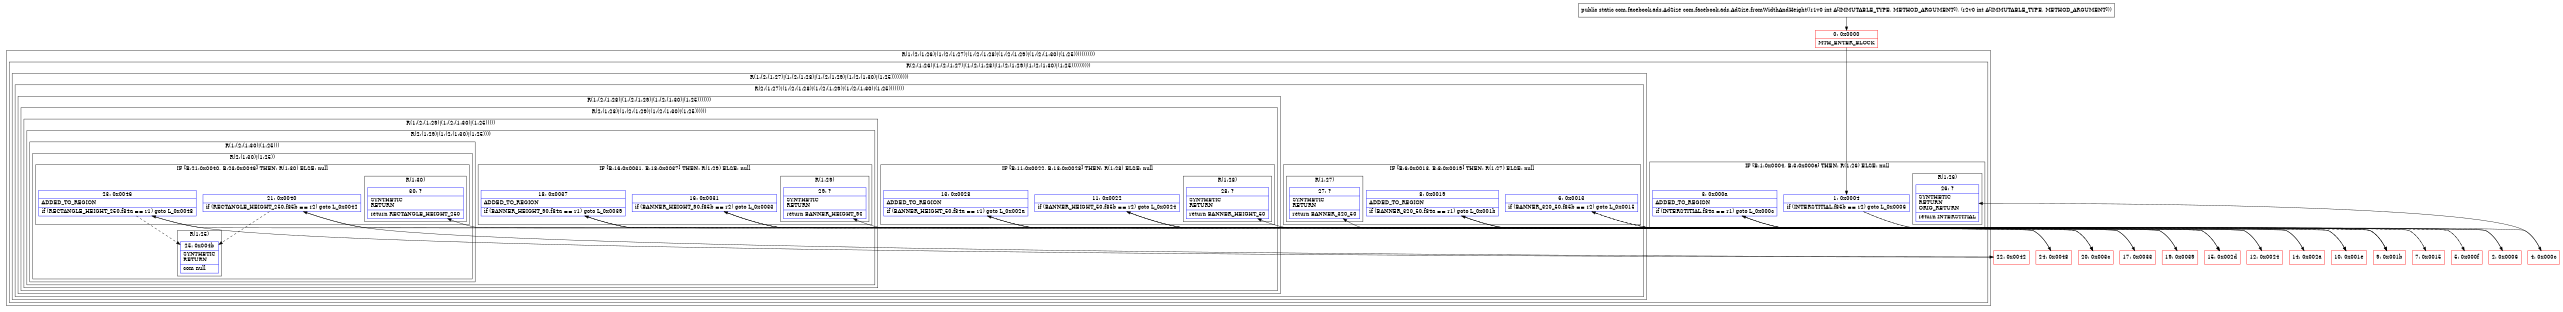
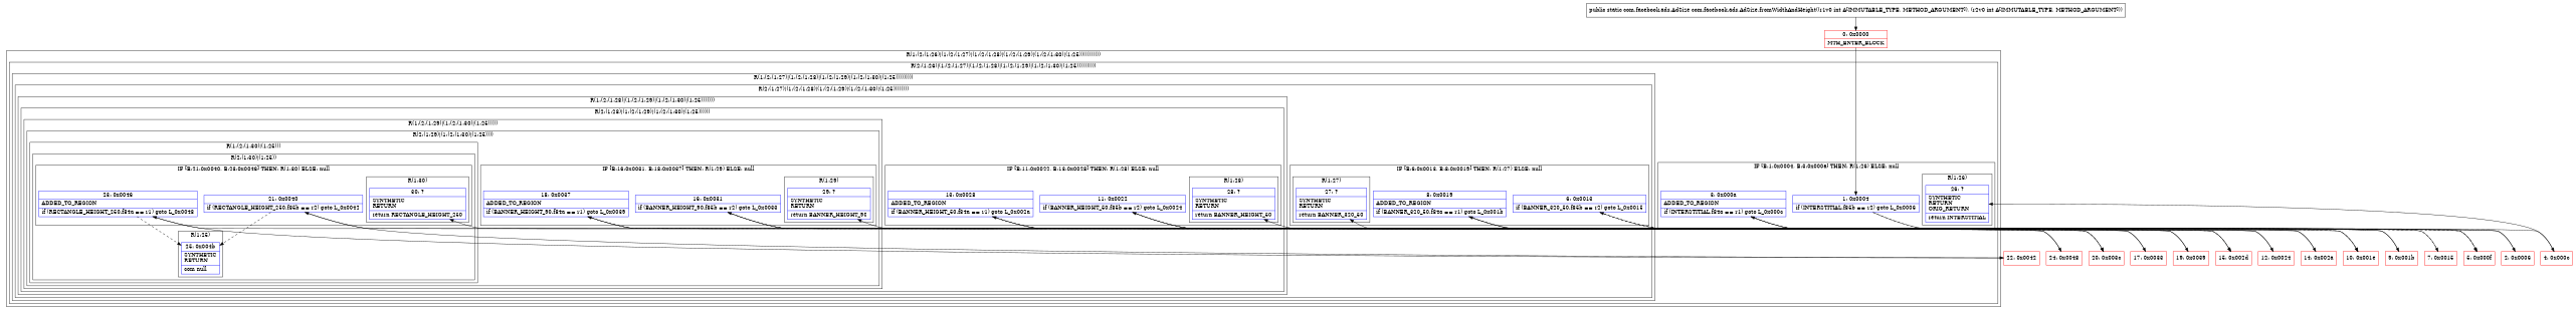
  digraph {
    node [color=blue shape=record]
    n1 [label="{26\:\ ?|SYNTHETIC\lRETURN\lORIG_RETURN\l|return INTERSTITIAL\l}"]
    n2 [label="{1\:\ 0x0004|if (INTERSTITIAL.f85b == r2) goto L_0x0006\l}"]
    n3 [label="{3\:\ 0x000a|ADDED_TO_REGION\l|if (INTERSTITIAL.f84a == r1) goto L_0x000c\l}"]
    n4 [label="{27\:\ ?|SYNTHETIC\lRETURN\l|return BANNER_320_50\l}"]
    n5 [label="{6\:\ 0x0013|if (BANNER_320_50.f85b == r2) goto L_0x0015\l}"]
    n6 [label="{8\:\ 0x0019|ADDED_TO_REGION\l|if (BANNER_320_50.f84a == r1) goto L_0x001b\l}"]
    n7 [label="{28\:\ ?|SYNTHETIC\lRETURN\l|return BANNER_HEIGHT_50\l}"]
    n8 [label="{11\:\ 0x0022|if (BANNER_HEIGHT_50.f85b == r2) goto L_0x0024\l}"]
    n9 [label="{13\:\ 0x0028|ADDED_TO_REGION\l|if (BANNER_HEIGHT_50.f84a == r1) goto L_0x002a\l}"]
    n10 [label="{29\:\ ?|SYNTHETIC\lRETURN\l|return BANNER_HEIGHT_90\l}"]
    n11 [label="{16\:\ 0x0031|if (BANNER_HEIGHT_90.f85b == r2) goto L_0x0033\l}"]
    n12 [label="{18\:\ 0x0037|ADDED_TO_REGION\l|if (BANNER_HEIGHT_90.f84a == r1) goto L_0x0039\l}"]
    n13 [label="{30\:\ ?|SYNTHETIC\lRETURN\l|return RECTANGLE_HEIGHT_250\l}"]
    n14 [label="{21\:\ 0x0040|if (RECTANGLE_HEIGHT_250.f85b == r2) goto L_0x0042\l}"]
    n15 [label="{23\:\ 0x0046|ADDED_TO_REGION\l|if (RECTANGLE_HEIGHT_250.f84a == r1) goto L_0x0048\l}"]
    n16 [label="{25\:\ 0x004b|SYNTHETIC\lRETURN\l|com null\l}"]
    n17 [color=red label="{2\:\ 0x0006}"]
    n18 [color=red label="{5\:\ 0x000f}"]
    n19 [color=red label="{4\:\ 0x000c}"]
    n20 [color=red label="{7\:\ 0x0015}"]
    n21 [color=red label="{10\:\ 0x001e}"]
    n22 [color=red label="{9\:\ 0x001b}"]
    n23 [color=red label="{12\:\ 0x0024}"]
    n24 [color=red label="{15\:\ 0x002d}"]
    n25 [color=red label="{14\:\ 0x002a}"]
    n26 [color=red label="{17\:\ 0x0033}"]
    n27 [color=red label="{20\:\ 0x003c}"]
    n28 [color=red label="{19\:\ 0x0039}"]
    n29 [color=red label="{22\:\ 0x0042}"]
    n30 [color=red label="{24\:\ 0x0048}"]
    n31 [color=red label="{0\:\ 0x0000|MTH_ENTER_BLOCK\l}"]
    n32 [label="{public static com.facebook.ads.AdSize com.facebook.ads.AdSize.fromWidthAndHeight((r1v0 int A[IMMUTABLE_TYPE, METHOD_ARGUMENT]), (r2v0 int A[IMMUTABLE_TYPE, METHOD_ARGUMENT])) }" color=""]
    subgraph cluster_1 {
      label="R(1:(2:(1:26)|(1:(2:(1:27)|(1:(2:(1:28)|(1:(2:(1:29)|(1:(2:(1:30)|(1:25)))))))))))"
      subgraph cluster_2 {
        label="R(2:(1:26)|(1:(2:(1:27)|(1:(2:(1:28)|(1:(2:(1:29)|(1:(2:(1:30)|(1:25))))))))))"
        subgraph cluster_3 {
          label="IF [B:1:0x0004, B:3:0x000a] THEN: R(1:26) ELSE: null"
          n2
          n3
          subgraph cluster_4 {
            label="R(1:26)"
            n1
          }
        }
        subgraph cluster_5 {
          label="R(1:(2:(1:27)|(1:(2:(1:28)|(1:(2:(1:29)|(1:(2:(1:30)|(1:25)))))))))"
          subgraph cluster_6 {
            label="R(2:(1:27)|(1:(2:(1:28)|(1:(2:(1:29)|(1:(2:(1:30)|(1:25))))))))"
            subgraph cluster_7 {
              label="IF [B:6:0x0013, B:8:0x0019] THEN: R(1:27) ELSE: null"
              n5
              n6
              subgraph cluster_8 {
                label="R(1:27)"
                n4
              }
            }
            subgraph cluster_9 {
              label="R(1:(2:(1:28)|(1:(2:(1:29)|(1:(2:(1:30)|(1:25)))))))"
              subgraph cluster_10 {
                label="R(2:(1:28)|(1:(2:(1:29)|(1:(2:(1:30)|(1:25))))))"
                subgraph cluster_11 {
                  label="IF [B:11:0x0022, B:13:0x0028] THEN: R(1:28) ELSE: null"
                  n8
                  n9
                  subgraph cluster_12 {
                    label="R(1:28)"
                    n7
                  }
                }
                subgraph cluster_13 {
                  label="R(1:(2:(1:29)|(1:(2:(1:30)|(1:25)))))"
                  subgraph cluster_14 {
                    label="R(2:(1:29)|(1:(2:(1:30)|(1:25))))"
                    subgraph cluster_15 {
                      label="IF [B:16:0x0031, B:18:0x0037] THEN: R(1:29) ELSE: null"
                      n11
                      n12
                      subgraph cluster_16 {
                        label="R(1:29)"
                        n10
                      }
                    }
                    subgraph cluster_17 {
                      label="R(1:(2:(1:30)|(1:25)))"
                      subgraph cluster_18 {
                        label="R(2:(1:30)|(1:25))"
                        subgraph cluster_19 {
                          label="IF [B:21:0x0040, B:23:0x0046] THEN: R(1:30) ELSE: null"
                          n14
                          n15
                          subgraph cluster_20 {
                            label="R(1:30)"
                            n13
                          }
                        }
                        subgraph cluster_21 {
                          label="R(1:25)"
                          n16
                        }
                      }
                    }
                  }
                }
              }
            }
          }
        }
      }
    }
    n2 -> n17
    n2 -> n18 [style=dashed]
-   n3 -> n22 [style=dashed]
+   n3 -> n18 [style=dashed]
    n3 -> n19
    n5 -> n20 [style=dashed]
    n5 -> n21 [style=dashed]
    n6 -> n21 [style=dashed]
    n6 -> n22
    n8 -> n23
    n8 -> n24 [style=dashed]
    n9 -> n24 [style=dashed]
    n9 -> n25
    n11 -> n26
    n11 -> n27 [style=dashed]
    n12 -> n27 [style=dashed]
    n12 -> n28
    n14 -> n16 [style=dashed]
    n14 -> n29
    n15 -> n16 [style=dashed]
    n15 -> n30
    n17 -> n3
    n18 -> n5
    n19 -> n1
    n20 -> n6
    n21 -> n8
    n22 -> n4
    n23 -> n9
    n24 -> n11
    n25 -> n7
    n26 -> n12
    n27 -> n14
    n28 -> n10
    n29 -> n15
    n30 -> n13
    n31 -> n2
    n32 -> n31
  }
